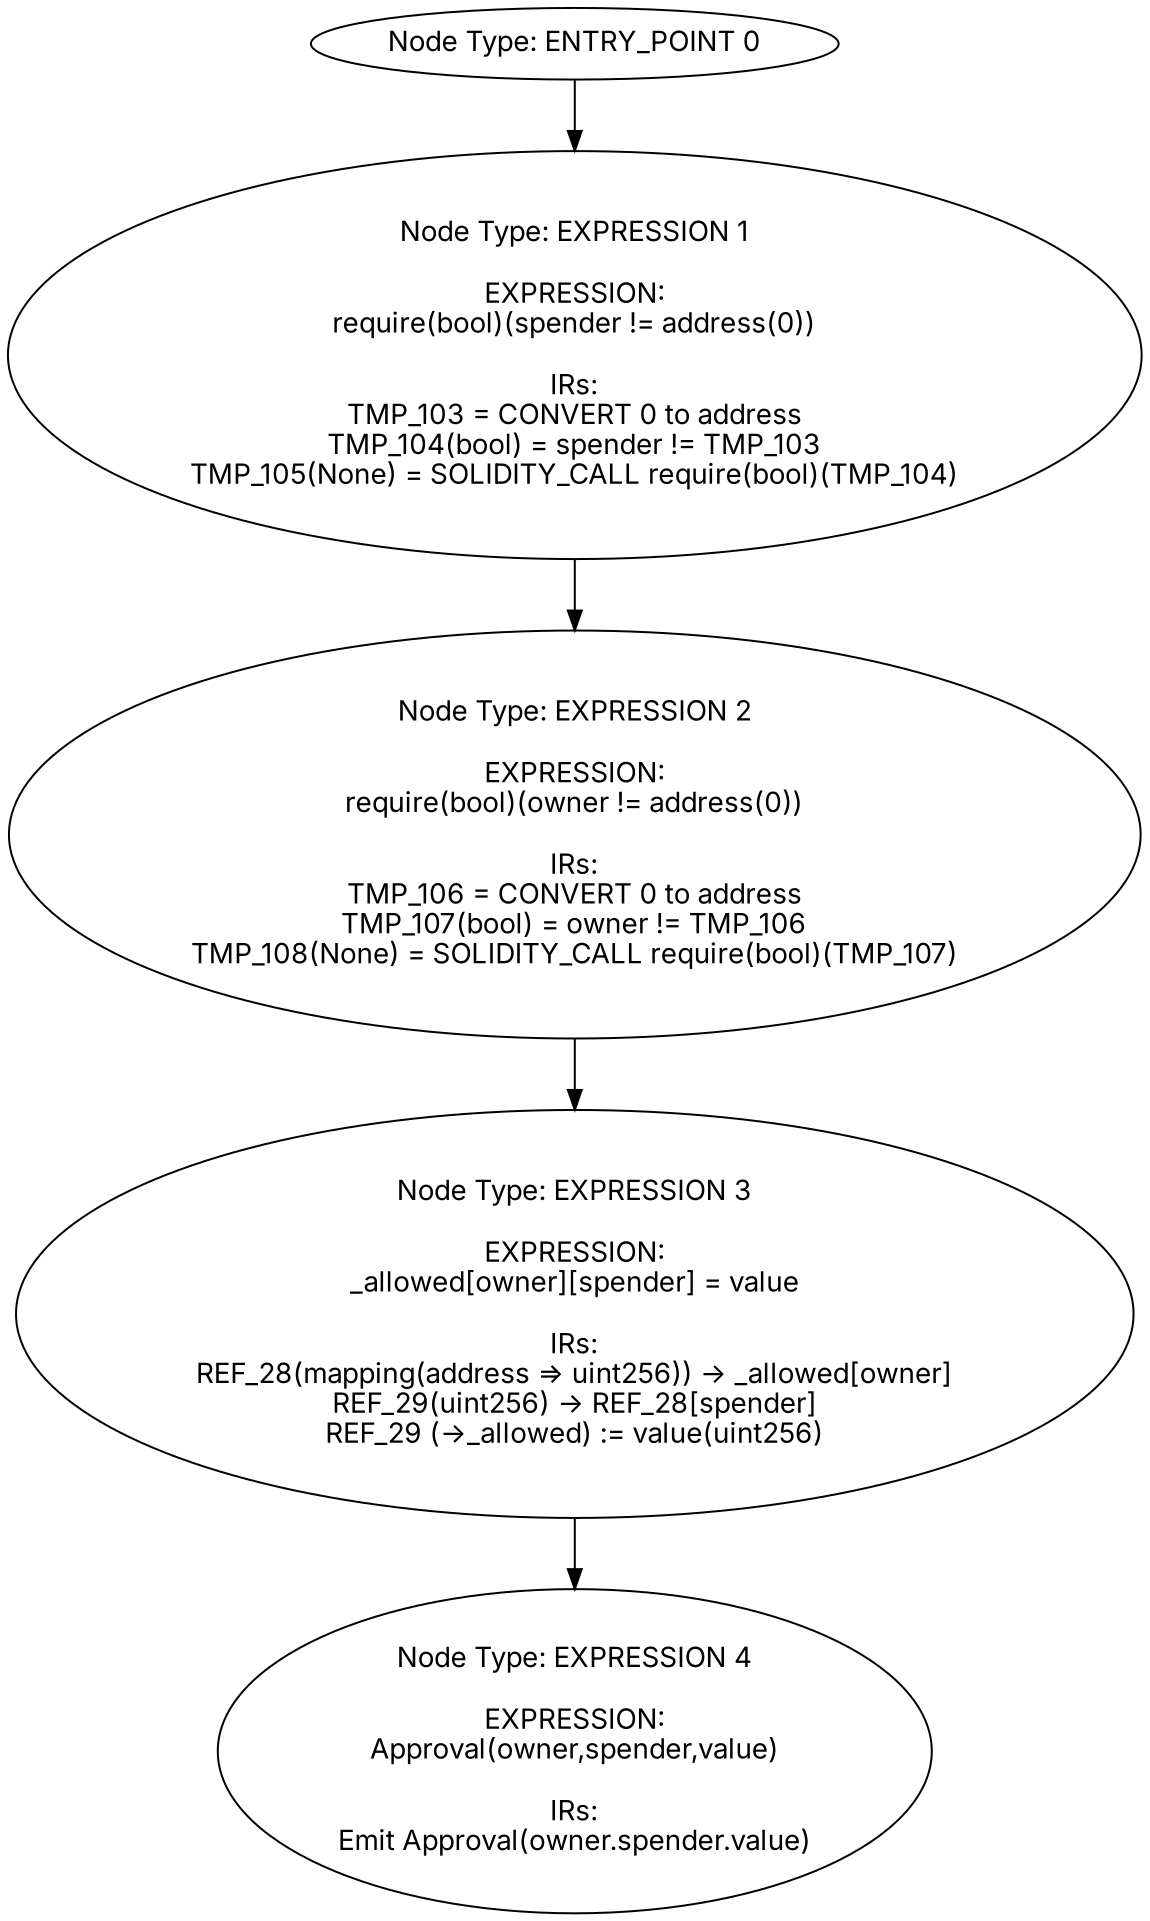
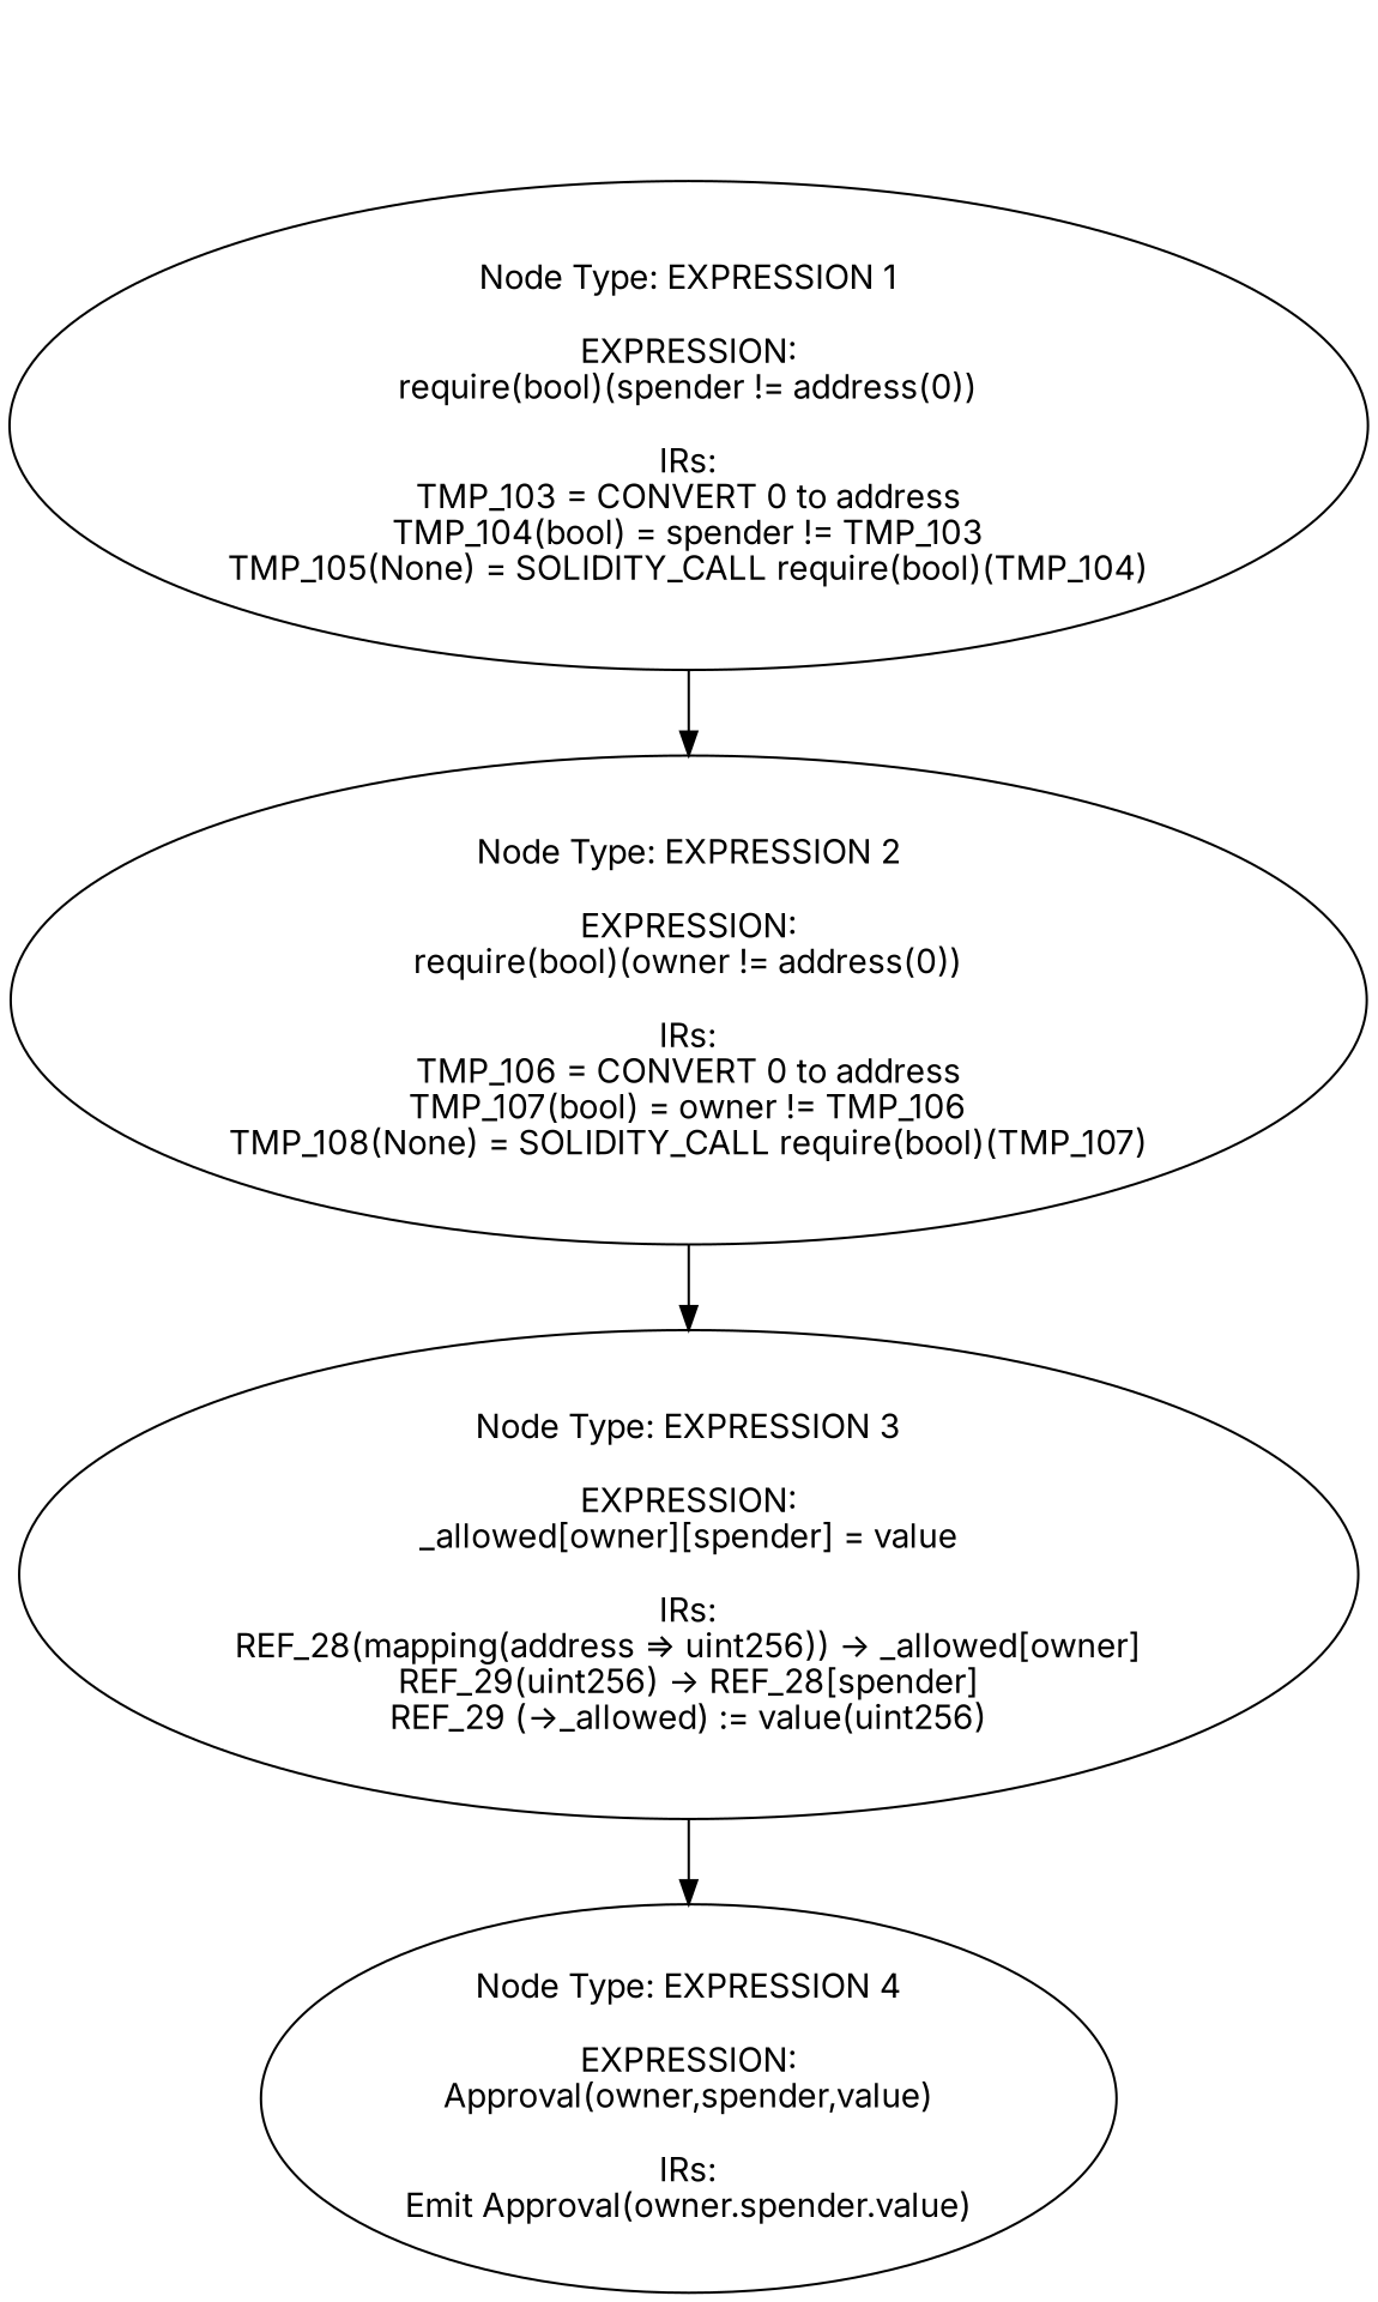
  digraph {
    fontname=Inter
    node [fontname=Inter]
    edge [fontname=Inter]
-   n1 [label="Node Type: ENTRY_POINT 0\n"]
    n2 [label="Node Type: EXPRESSION 1\n\nEXPRESSION:\nrequire(bool)(spender != address(0))\n\nIRs:\nTMP_103 = CONVERT 0 to address\nTMP_104(bool) = spender != TMP_103\nTMP_105(None) = SOLIDITY_CALL require(bool)(TMP_104)"]
    n3 [label="Node Type: EXPRESSION 2\n\nEXPRESSION:\nrequire(bool)(owner != address(0))\n\nIRs:\nTMP_106 = CONVERT 0 to address\nTMP_107(bool) = owner != TMP_106\nTMP_108(None) = SOLIDITY_CALL require(bool)(TMP_107)"]
    n4 [label="Node Type: EXPRESSION 3\n\nEXPRESSION:\n_allowed[owner][spender] = value\n\nIRs:\nREF_28(mapping(address => uint256)) -> _allowed[owner]\nREF_29(uint256) -> REF_28[spender]\nREF_29 (->_allowed) := value(uint256)"]
    n5 [label="Node Type: EXPRESSION 4\n\nEXPRESSION:\nApproval(owner,spender,value)\n\nIRs:\nEmit Approval(owner.spender.value)"]
-   n1 -> n2
    n2 -> n3
    n3 -> n4
    n4 -> n5
  }
